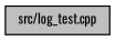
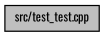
  digraph {
    fontname=Oswald
-   n1 [color=black fillcolor=grey75 fontcolor=black fontname=Oswald fontsize=10 height=0.2 label="src/log_test.cpp" shape=record style=filled width=0.4]
+   n1 [color=black fillcolor=grey75 fontcolor=black fontname=Oswald fontsize=10 height=0.2 label="src/test_test.cpp" shape=record style=filled width=0.4]
  }
